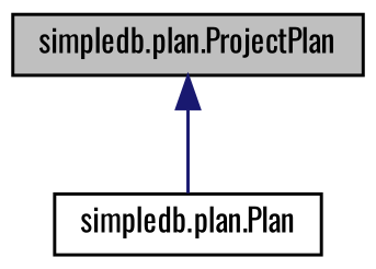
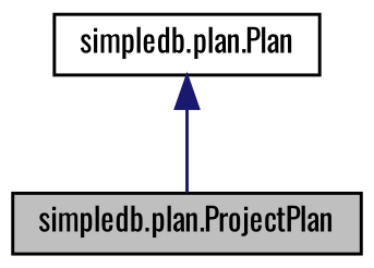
  digraph {
    fontname=Oswald
    node [color=black fontname=Oswald fontsize=10 shape=record style=filled]
    n1 [fillcolor=grey75 fontcolor=black height=0.2 label="simpledb.plan.ProjectPlan" width=0.4]
    n2 [fillcolor=white height=0.2 label="simpledb.plan.Plan" width=0.4]
-   n1 -> n2 [color=midnightblue dir=back fontname=Oswald fontsize=10 labelfontname=Helvetica labelfontsize=10 style=solid]
+   n2 -> n1 [color=midnightblue dir=back fontname=Oswald fontsize=10 labelfontname=Helvetica labelfontsize=10 style=solid]
  }
